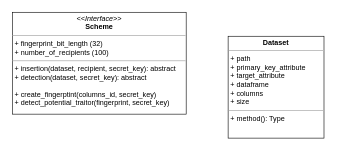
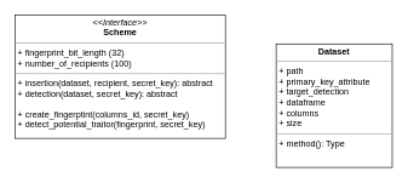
  <mxCell id="0" />
  <mxCell id="1" parent="0" />
  <mxCell id="2" value="&lt;p style=&quot;margin: 0px ; margin-top: 4px ; text-align: center&quot;&gt;&lt;i&gt;&amp;lt;&amp;lt;Interface&amp;gt;&amp;gt;&lt;/i&gt;&lt;br&gt;&lt;b&gt;Scheme&lt;/b&gt;&lt;/p&gt;&lt;hr size=&quot;1&quot;&gt;&lt;p style=&quot;margin: 0px ; margin-left: 4px&quot;&gt;+ fingerprint_bit_length (32)&lt;br&gt;+ number_of_recipients (100)&lt;/p&gt;&lt;hr size=&quot;1&quot;&gt;&lt;p style=&quot;margin: 0px ; margin-left: 4px&quot;&gt;+ insertion(dataset, recipient, secret_key): abstract&lt;br&gt;+ detection(dataset, secret_key): abstract&lt;/p&gt;&lt;p style=&quot;margin: 0px ; margin-left: 4px&quot;&gt;&lt;br&gt;&lt;/p&gt;&lt;p style=&quot;margin: 0px ; margin-left: 4px&quot;&gt;+ create_fingerptint(columns_id, secret_key)&lt;/p&gt;&lt;p style=&quot;margin: 0px ; margin-left: 4px&quot;&gt;+ detect_potential_traitor(fingerprint, secret_key)&lt;/p&gt;" style="verticalAlign=top;align=left;overflow=fill;fontSize=12;fontFamily=Helvetica;html=1;" vertex="1" parent="1"><mxGeometry x="20" y="20" width="290" height="170" as="geometry" /></mxCell>
- <mxCell id="3" value="&lt;p style=&quot;margin: 0px ; margin-top: 4px ; text-align: center&quot;&gt;&lt;b&gt;Dataset&lt;/b&gt;&lt;/p&gt;&lt;hr size=&quot;1&quot;&gt;&lt;p style=&quot;margin: 0px ; margin-left: 4px&quot;&gt;+ path&lt;/p&gt;&lt;p style=&quot;margin: 0px ; margin-left: 4px&quot;&gt;+ primary_key_attribute&lt;/p&gt;&lt;p style=&quot;margin: 0px ; margin-left: 4px&quot;&gt;+ target_attribute&lt;/p&gt;&lt;p style=&quot;margin: 0px ; margin-left: 4px&quot;&gt;+ dataframe&lt;/p&gt;&lt;p style=&quot;margin: 0px ; margin-left: 4px&quot;&gt;+ columns&lt;/p&gt;&lt;p style=&quot;margin: 0px ; margin-left: 4px&quot;&gt;+ size&lt;/p&gt;&lt;hr size=&quot;1&quot;&gt;&lt;p style=&quot;margin: 0px ; margin-left: 4px&quot;&gt;+ method(): Type&lt;/p&gt;" style="verticalAlign=top;align=left;overflow=fill;fontSize=12;fontFamily=Helvetica;html=1;" vertex="1" parent="1"><mxGeometry x="380" y="60" width="160" height="170" as="geometry" /></mxCell>
+ <mxCell id="3" value="&lt;p style=&quot;margin: 0px ; margin-top: 4px ; text-align: center&quot;&gt;&lt;b&gt;Dataset&lt;/b&gt;&lt;/p&gt;&lt;hr size=&quot;1&quot;&gt;&lt;p style=&quot;margin: 0px ; margin-left: 4px&quot;&gt;+ path&lt;/p&gt;&lt;p style=&quot;margin: 0px ; margin-left: 4px&quot;&gt;+ primary_key_attribute&lt;/p&gt;&lt;p style=&quot;margin: 0px ; margin-left: 4px&quot;&gt;+ target_detection&lt;/p&gt;&lt;p style=&quot;margin: 0px ; margin-left: 4px&quot;&gt;+ dataframe&lt;/p&gt;&lt;p style=&quot;margin: 0px ; margin-left: 4px&quot;&gt;+ columns&lt;/p&gt;&lt;p style=&quot;margin: 0px ; margin-left: 4px&quot;&gt;+ size&lt;/p&gt;&lt;hr size=&quot;1&quot;&gt;&lt;p style=&quot;margin: 0px ; margin-left: 4px&quot;&gt;+ method(): Type&lt;/p&gt;" style="verticalAlign=top;align=left;overflow=fill;fontSize=12;fontFamily=Helvetica;html=1;" vertex="1" parent="1"><mxGeometry x="380" y="60" width="160" height="170" as="geometry" /></mxCell>
